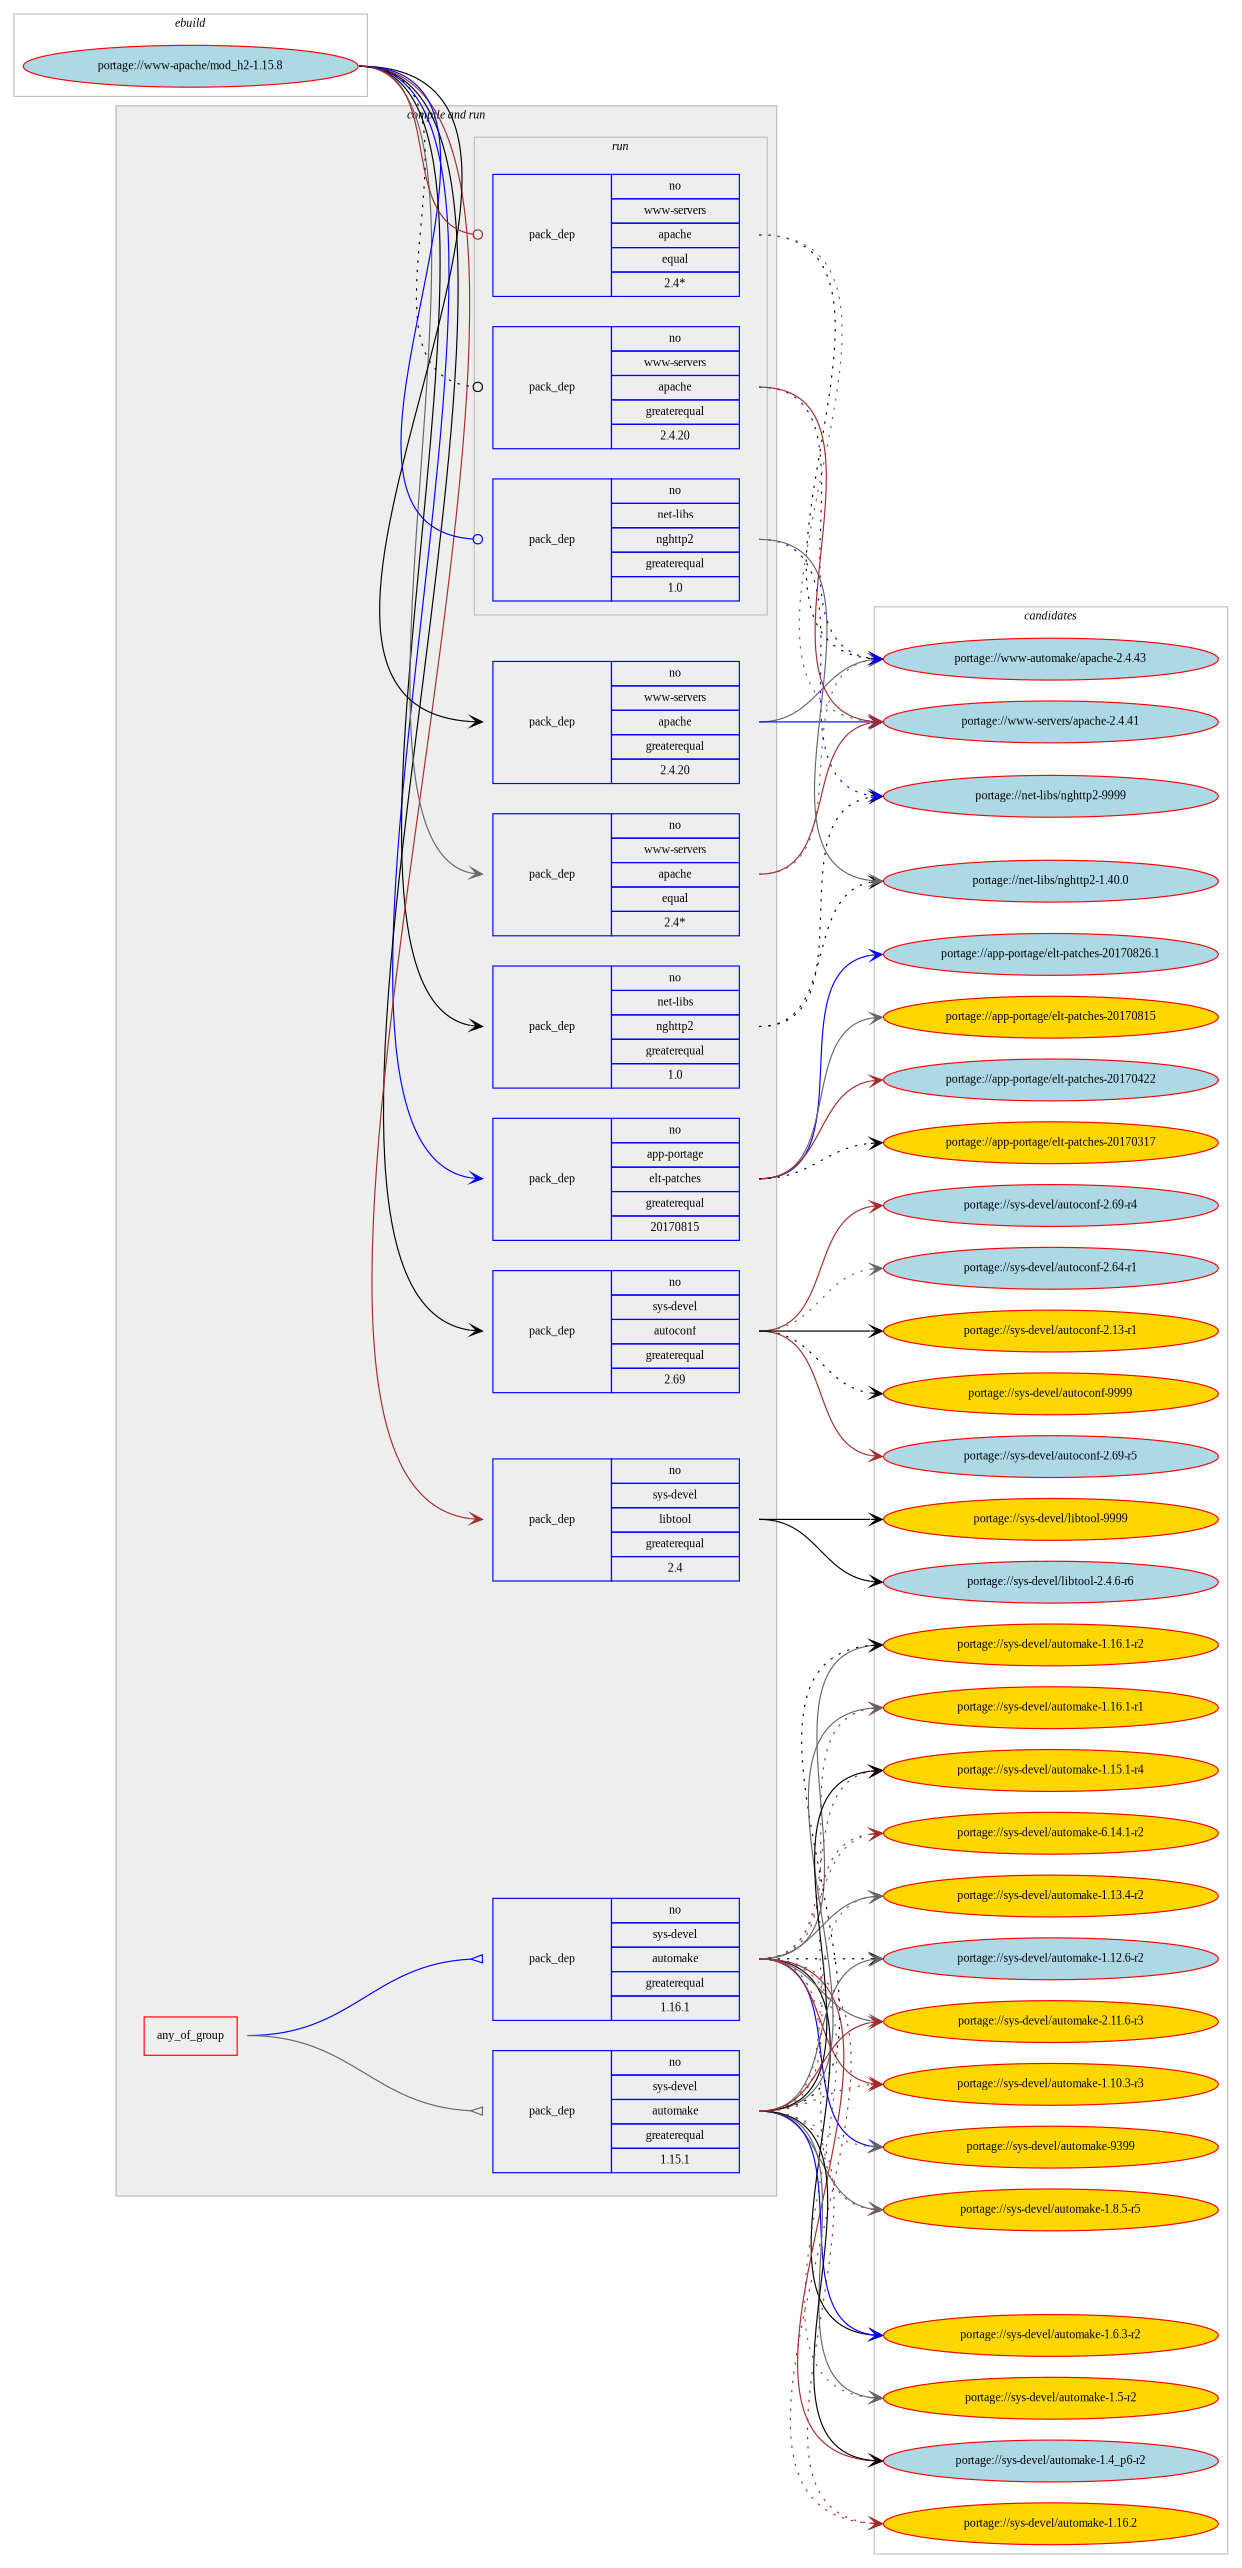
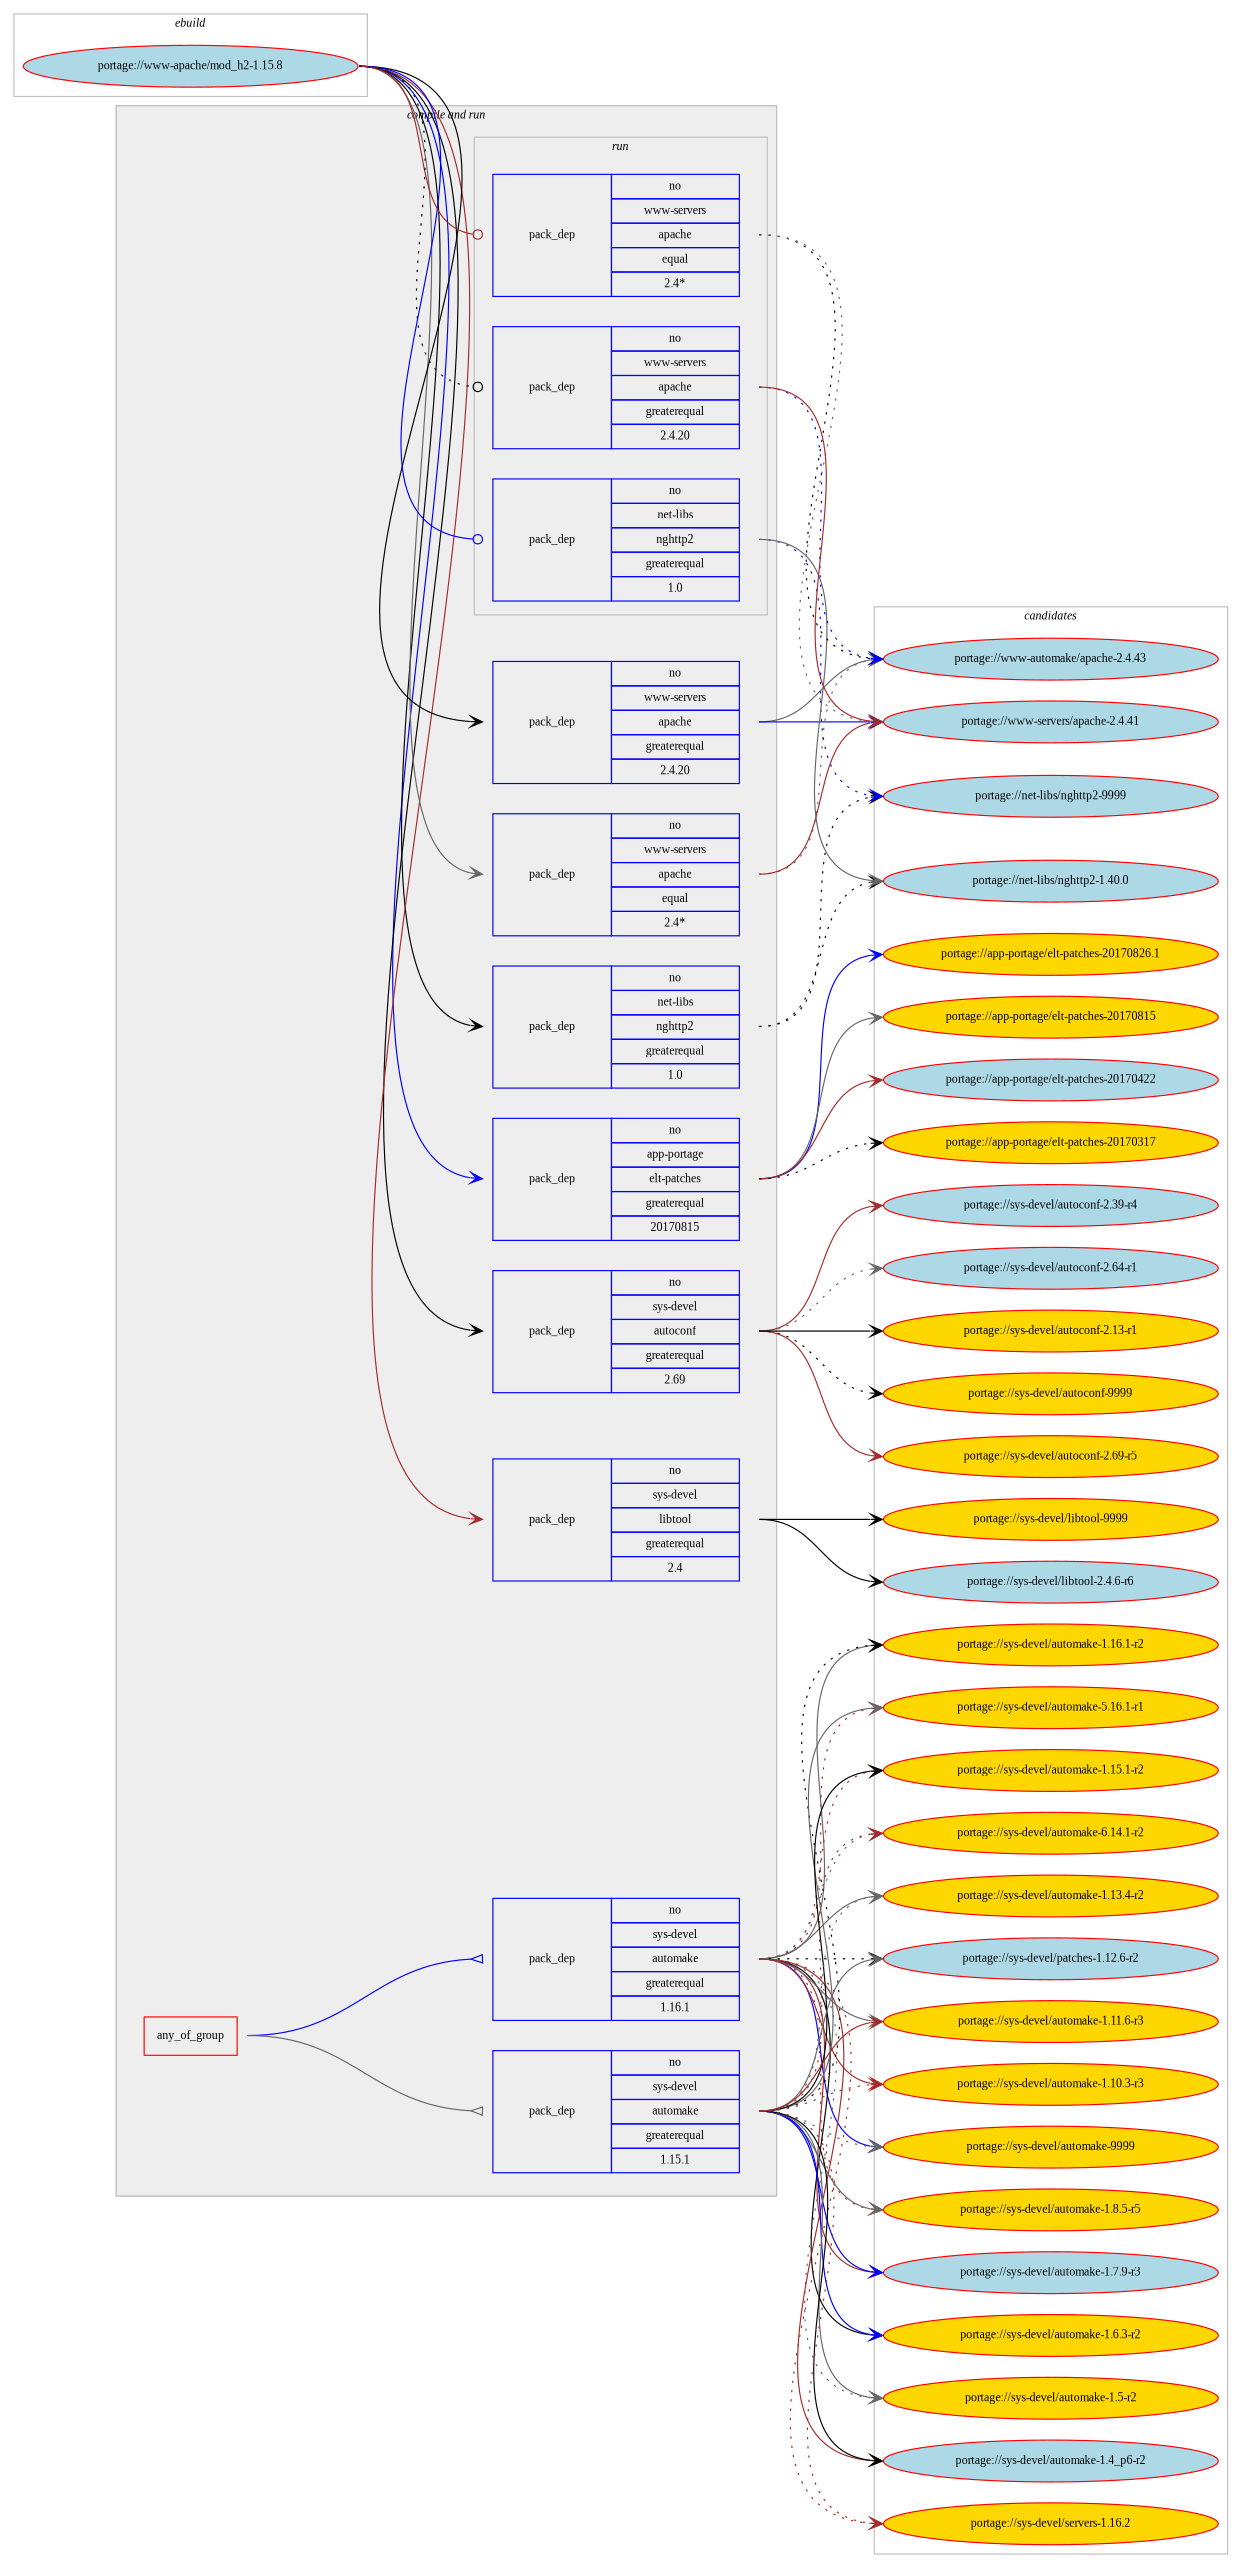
  digraph {
    compound=true
    concentrate=true
    fontname="Liberation Serif"
    fontsize=10
    newrank=true
    rankdir=LR
    ranksep=1.5
    node [color=red fillcolor=gold fontname="Liberation Serif" fontsize=10 style=filled]
    edge [arrowhead=vee color=gray40 fontname="Liberation Serif" headport=w style=solid tailport=e weight=100]
    n1 [fillcolor=lightblue label="portage://www-apache/mod_h2-1.15.8" width=4]
    n2 [color=blue label=<<TABLE BORDER="0" CELLBORDER="1" CELLSPACING="0" CELLPADDING="4" WIDTH="220"><TR><TD ROWSPAN="6" CELLPADDING="30">pack_dep</TD></TR><TR><TD WIDTH="110">no</TD></TR><TR><TD>sys-devel</TD></TR><TR><TD>automake</TD></TR><TR><TD>greaterequal</TD></TR><TR><TD>1.16.1</TD></TR></TABLE>> shape=none fillcolor="" style=""]
    n3 [color=blue label=<<TABLE BORDER="0" CELLBORDER="1" CELLSPACING="0" CELLPADDING="4" WIDTH="220"><TR><TD ROWSPAN="6" CELLPADDING="30">pack_dep</TD></TR><TR><TD WIDTH="110">no</TD></TR><TR><TD>sys-devel</TD></TR><TR><TD>automake</TD></TR><TR><TD>greaterequal</TD></TR><TR><TD>1.15.1</TD></TR></TABLE>> shape=none fillcolor="" style=""]
    n4 [label=<<TABLE BORDER="0" CELLBORDER="1" CELLSPACING="0" CELLPADDING="4"><TR><TD CELLPADDING="10">any_of_group</TD></TR></TABLE>> shape=none fillcolor="" style=""]
    n5 [color=blue label=<<TABLE BORDER="0" CELLBORDER="1" CELLSPACING="0" CELLPADDING="4" WIDTH="220"><TR><TD ROWSPAN="6" CELLPADDING="30">pack_dep</TD></TR><TR><TD WIDTH="110">no</TD></TR><TR><TD>app-portage</TD></TR><TR><TD>elt-patches</TD></TR><TR><TD>greaterequal</TD></TR><TR><TD>20170815</TD></TR></TABLE>> shape=none fillcolor="" style=""]
    n6 [color=blue label=<<TABLE BORDER="0" CELLBORDER="1" CELLSPACING="0" CELLPADDING="4" WIDTH="220"><TR><TD ROWSPAN="6" CELLPADDING="30">pack_dep</TD></TR><TR><TD WIDTH="110">no</TD></TR><TR><TD>net-libs</TD></TR><TR><TD>nghttp2</TD></TR><TR><TD>greaterequal</TD></TR><TR><TD>1.0</TD></TR></TABLE>> shape=none fillcolor="" style=""]
    n7 [color=blue label=<<TABLE BORDER="0" CELLBORDER="1" CELLSPACING="0" CELLPADDING="4" WIDTH="220"><TR><TD ROWSPAN="6" CELLPADDING="30">pack_dep</TD></TR><TR><TD WIDTH="110">no</TD></TR><TR><TD>sys-devel</TD></TR><TR><TD>autoconf</TD></TR><TR><TD>greaterequal</TD></TR><TR><TD>2.69</TD></TR></TABLE>> shape=none fillcolor="" style=""]
    n8 [color=blue label=<<TABLE BORDER="0" CELLBORDER="1" CELLSPACING="0" CELLPADDING="4" WIDTH="220"><TR><TD ROWSPAN="6" CELLPADDING="30">pack_dep</TD></TR><TR><TD WIDTH="110">no</TD></TR><TR><TD>sys-devel</TD></TR><TR><TD>libtool</TD></TR><TR><TD>greaterequal</TD></TR><TR><TD>2.4</TD></TR></TABLE>> shape=none fillcolor="" style=""]
    n9 [color=blue label=<<TABLE BORDER="0" CELLBORDER="1" CELLSPACING="0" CELLPADDING="4" WIDTH="220"><TR><TD ROWSPAN="6" CELLPADDING="30">pack_dep</TD></TR><TR><TD WIDTH="110">no</TD></TR><TR><TD>www-servers</TD></TR><TR><TD>apache</TD></TR><TR><TD>equal</TD></TR><TR><TD>2.4*</TD></TR></TABLE>> shape=none fillcolor="" style=""]
    n10 [color=blue label=<<TABLE BORDER="0" CELLBORDER="1" CELLSPACING="0" CELLPADDING="4" WIDTH="220"><TR><TD ROWSPAN="6" CELLPADDING="30">pack_dep</TD></TR><TR><TD WIDTH="110">no</TD></TR><TR><TD>www-servers</TD></TR><TR><TD>apache</TD></TR><TR><TD>greaterequal</TD></TR><TR><TD>2.4.20</TD></TR></TABLE>> shape=none fillcolor="" style=""]
    n11 [color=blue label=<<TABLE BORDER="0" CELLBORDER="1" CELLSPACING="0" CELLPADDING="4" WIDTH="220"><TR><TD ROWSPAN="6" CELLPADDING="30">pack_dep</TD></TR><TR><TD WIDTH="110">no</TD></TR><TR><TD>net-libs</TD></TR><TR><TD>nghttp2</TD></TR><TR><TD>greaterequal</TD></TR><TR><TD>1.0</TD></TR></TABLE>> shape=none fillcolor="" style=""]
    n12 [color=blue label=<<TABLE BORDER="0" CELLBORDER="1" CELLSPACING="0" CELLPADDING="4" WIDTH="220"><TR><TD ROWSPAN="6" CELLPADDING="30">pack_dep</TD></TR><TR><TD WIDTH="110">no</TD></TR><TR><TD>www-servers</TD></TR><TR><TD>apache</TD></TR><TR><TD>equal</TD></TR><TR><TD>2.4*</TD></TR></TABLE>> shape=none fillcolor="" style=""]
    n13 [color=blue label=<<TABLE BORDER="0" CELLBORDER="1" CELLSPACING="0" CELLPADDING="4" WIDTH="220"><TR><TD ROWSPAN="6" CELLPADDING="30">pack_dep</TD></TR><TR><TD WIDTH="110">no</TD></TR><TR><TD>www-servers</TD></TR><TR><TD>apache</TD></TR><TR><TD>greaterequal</TD></TR><TR><TD>2.4.20</TD></TR></TABLE>> shape=none fillcolor="" style=""]
-   n14 [label="portage://sys-devel/automake-9399" width=4]
+   n14 [label="portage://sys-devel/automake-9999" width=4]
    n15 [label="portage://sys-devel/automake-1.8.5-r5" width=4]
+   n16 [fillcolor=lightblue label="portage://sys-devel/automake-1.7.9-r3" width=4]
    n17 [label="portage://sys-devel/automake-1.6.3-r2" width=4]
    n18 [label="portage://sys-devel/automake-1.5-r2" width=4]
    n19 [fillcolor=lightblue label="portage://sys-devel/automake-1.4_p6-r2" width=4]
-   n20 [label="portage://sys-devel/automake-1.16.2" width=4]
+   n20 [label="portage://sys-devel/servers-1.16.2" width=4]
    n21 [label="portage://sys-devel/automake-1.16.1-r2" width=4]
-   n22 [label="portage://sys-devel/automake-1.16.1-r1" width=4]
-   n23 [label="portage://sys-devel/automake-1.15.1-r4" width=4]
+   n22 [label="portage://sys-devel/automake-5.16.1-r1" width=4]
+   n23 [label="portage://sys-devel/automake-1.15.1-r2" width=4]
    n24 [label="portage://sys-devel/automake-6.14.1-r2" width=4]
    n25 [label="portage://sys-devel/automake-1.13.4-r2" width=4]
-   n26 [fillcolor=lightblue label="portage://sys-devel/automake-1.12.6-r2" width=4]
-   n27 [label="portage://sys-devel/automake-2.11.6-r3" width=4]
+   n26 [fillcolor=lightblue label="portage://sys-devel/patches-1.12.6-r2" width=4]
+   n27 [label="portage://sys-devel/automake-1.11.6-r3" width=4]
    n28 [label="portage://sys-devel/automake-1.10.3-r3" width=4]
-   n29 [fillcolor=lightblue label="portage://app-portage/elt-patches-20170826.1" width=4]
+   n29 [label="portage://app-portage/elt-patches-20170826.1" width=4]
    n30 [label="portage://app-portage/elt-patches-20170815" width=4]
    n31 [fillcolor=lightblue label="portage://app-portage/elt-patches-20170422" width=4]
    n32 [label="portage://app-portage/elt-patches-20170317" width=4]
    n33 [fillcolor=lightblue label="portage://net-libs/nghttp2-9999" width=4]
    n34 [fillcolor=lightblue label="portage://net-libs/nghttp2-1.40.0" width=4]
    n35 [label="portage://sys-devel/autoconf-9999" width=4]
-   n36 [fillcolor=lightblue label="portage://sys-devel/autoconf-2.69-r5" width=4]
-   n37 [fillcolor=lightblue label="portage://sys-devel/autoconf-2.69-r4" width=4]
+   n36 [label="portage://sys-devel/autoconf-2.69-r5" width=4]
+   n37 [fillcolor=lightblue label="portage://sys-devel/autoconf-2.39-r4" width=4]
    n38 [fillcolor=lightblue label="portage://sys-devel/autoconf-2.64-r1" width=4]
    n39 [label="portage://sys-devel/autoconf-2.13-r1" width=4]
    n40 [label="portage://sys-devel/libtool-9999" width=4]
    n41 [fillcolor=lightblue label="portage://sys-devel/libtool-2.4.6-r6" width=4]
    n42 [fillcolor=lightblue label="portage://www-automake/apache-2.4.43" width=4]
    n43 [fillcolor=lightblue label="portage://www-servers/apache-2.4.41" width=4]
    subgraph cluster_1 {
      color=gray
      label=<<i>ebuild</i>>
      rank=same
      n1
    }
    subgraph cluster_2 {
      color=gray
      label=<<i>dependencies</i>>
      subgraph cluster_3 {
        color=gray
        fillcolor="#eeeeee"
        label=<<i>compile</i>>
        style=filled
        subgraph sub_4 {
          color=gray
          fillcolor="#eeeeee"
          label=<<i>compile</i>>
          style=filled
          n4
          subgraph sub_5 {
            color=gray
            fillcolor="#eeeeee"
            label=<<i>compile</i>>
            style=filled
            n2
          }
          subgraph sub_6 {
            color=gray
            fillcolor="#eeeeee"
            label=<<i>compile</i>>
            style=filled
            n3
          }
        }
        subgraph sub_7 {
          color=gray
          fillcolor="#eeeeee"
          label=<<i>compile</i>>
          style=filled
          n5
        }
        subgraph sub_8 {
          color=gray
          fillcolor="#eeeeee"
          label=<<i>compile</i>>
          style=filled
          n6
        }
        subgraph sub_9 {
          color=gray
          fillcolor="#eeeeee"
          label=<<i>compile</i>>
          style=filled
          n7
        }
        subgraph sub_10 {
          color=gray
          fillcolor="#eeeeee"
          label=<<i>compile</i>>
          style=filled
          n8
        }
        subgraph sub_11 {
          color=gray
          fillcolor="#eeeeee"
          label=<<i>compile</i>>
          style=filled
          n9
        }
        subgraph sub_12 {
          color=gray
          fillcolor="#eeeeee"
          label=<<i>compile</i>>
          style=filled
          n10
        }
      }
      subgraph cluster_13 {
        color=gray
        fillcolor="#eeeeee"
        label=<<i>compile and run</i>>
        style=filled
      }
      subgraph cluster_14 {
        color=gray
        fillcolor="#eeeeee"
        label=<<i>run</i>>
        style=filled
        subgraph sub_15 {
          color=gray
          fillcolor="#eeeeee"
          label=<<i>run</i>>
          style=filled
          n11
        }
        subgraph sub_16 {
          color=gray
          fillcolor="#eeeeee"
          label=<<i>run</i>>
          style=filled
          n12
        }
        subgraph sub_17 {
          color=gray
          fillcolor="#eeeeee"
          label=<<i>run</i>>
          style=filled
          n13
        }
      }
    }
    subgraph cluster_18 {
      color=gray
      label=<<i>candidates</i>>
      rank=same
      subgraph sub_19 {
        color=black
        label=<<i>candidates</i>>
        nodesep=1
        rank=same
        n14
        n15
+       n16
        n17
        n18
        n19
        n20
        n21
        n22
        n23
        n24
        n25
        n26
        n27
        n28
      }
      subgraph sub_20 {
        color=black
        label=<<i>candidates</i>>
        nodesep=1
        rank=same
        n14
        n15
+       n16
        n17
        n18
        n19
        n20
        n21
        n22
        n23
        n24
        n25
        n26
        n27
        n28
      }
      subgraph sub_21 {
        color=black
        label=<<i>candidates</i>>
        nodesep=1
        rank=same
        n29
        n30
        n31
        n32
      }
      subgraph sub_22 {
        color=black
        label=<<i>candidates</i>>
        nodesep=1
        rank=same
        n33
        n34
      }
      subgraph sub_23 {
        color=black
        label=<<i>candidates</i>>
        nodesep=1
        rank=same
        n35
        n36
        n37
        n38
        n39
      }
      subgraph sub_24 {
        color=black
        label=<<i>candidates</i>>
        nodesep=1
        rank=same
        n40
        n41
      }
      subgraph sub_25 {
        color=black
        label=<<i>candidates</i>>
        nodesep=1
        rank=same
        n42
        n43
      }
      subgraph sub_26 {
        color=black
        label=<<i>candidates</i>>
        nodesep=1
        rank=same
        n42
        n43
      }
      subgraph sub_27 {
        color=black
        label=<<i>candidates</i>>
        nodesep=1
        rank=same
        n33
        n34
      }
      subgraph sub_28 {
        color=black
        label=<<i>candidates</i>>
        nodesep=1
        rank=same
        n42
        n43
      }
      subgraph sub_29 {
        color=black
        label=<<i>candidates</i>>
        nodesep=1
        rank=same
        n42
        n43
      }
    }
    n1 -> n5 [color=blue weight=20]
    n1 -> n6 [color=black weight=20]
    n1 -> n7 [color=black weight=20]
    n1 -> n8 [color=brown weight=20]
    n1 -> n9 [weight=20]
    n1 -> n10 [color=black weight=20]
    n1 -> n11 [arrowhead=odot color=blue weight=20]
    n1 -> n12 [arrowhead=odot color=brown weight=20]
    n1 -> n13 [arrowhead=odot color=black style=dotted weight=20]
    n2 -> n14 [color=blue]
    n2 -> n15 [color=brown style=dotted]
+   n2 -> n16 [color=brown]
    n2 -> n17 [color=black]
    n2 -> n18 [style=dotted]
    n2 -> n19 [color=brown]
    n2 -> n20 [color=brown style=dotted]
    n2 -> n21
    n2 -> n22 [color=brown style=dotted]
    n2 -> n23 [color=brown style=dotted]
    n2 -> n24 [style=dotted]
    n2 -> n25
    n2 -> n26 [color=black style=dotted]
    n2 -> n27
    n2 -> n28 [color=brown]
    n3 -> n14 [style=dotted]
    n3 -> n15
+   n3 -> n16 [color=blue]
    n3 -> n17 [color=blue]
    n3 -> n18
    n3 -> n19 [color=black]
    n3 -> n20 [color=brown style=dotted]
    n3 -> n21 [color=black style=dotted]
    n3 -> n22
    n3 -> n23 [color=black]
    n3 -> n24 [color=brown style=dotted]
    n3 -> n25 [style=dotted]
    n3 -> n26
    n3 -> n27 [color=brown]
    n3 -> n28 [color=brown style=dotted]
    n4 -> n2 [arrowhead=oinv color=blue weight=20]
    n4 -> n3 [arrowhead=oinv weight=20]
    n5 -> n29 [color=blue]
    n5 -> n30
    n5 -> n31 [color=brown]
    n5 -> n32 [color=black style=dotted]
    n6 -> n33 [color=black style=dotted]
    n6 -> n34 [color=black style=dotted]
    n7 -> n35 [color=black style=dotted]
    n7 -> n36 [color=brown]
    n7 -> n37 [color=brown]
    n7 -> n38 [style=dotted]
    n7 -> n39 [color=black]
    n8 -> n40 [color=black]
    n8 -> n41 [color=black]
    n9 -> n42 [style=dotted]
    n9 -> n43 [color=brown]
    n10 -> n42
    n10 -> n43 [color=blue]
    n11 -> n33 [color=blue style=dotted]
    n11 -> n34
    n12 -> n42 [color=black style=dotted]
    n12 -> n43 [style=dotted]
    n13 -> n42 [color=blue style=dotted]
    n13 -> n43 [color=brown]
  }
